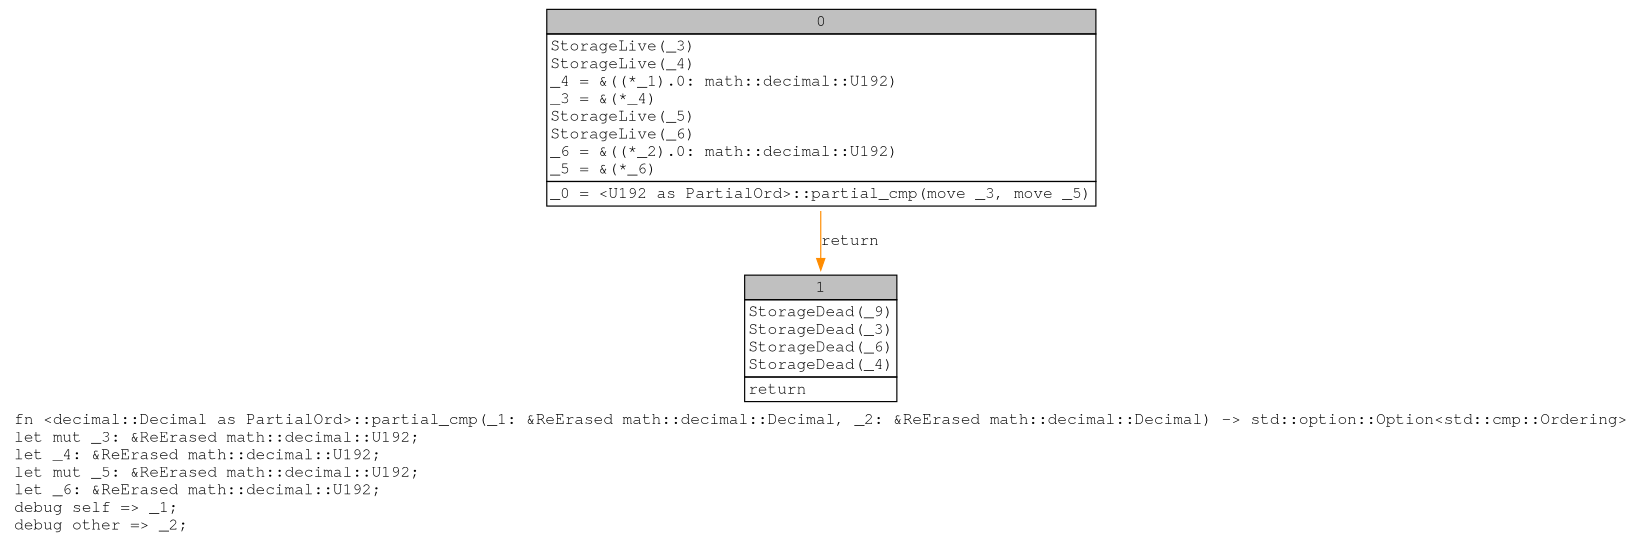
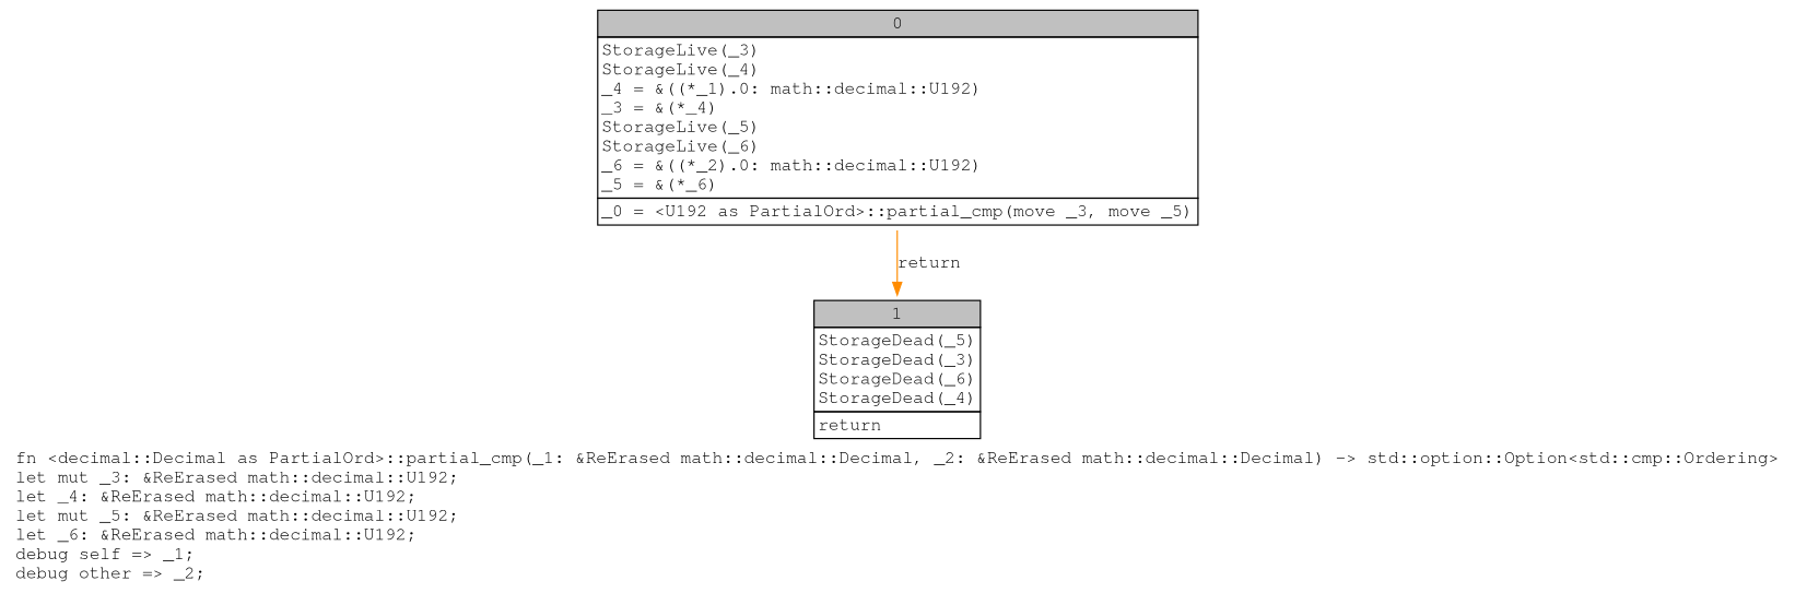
  digraph {
    fontname="Courier, monospace"
    label=<fn &lt;decimal::Decimal as PartialOrd&gt;::partial_cmp(_1: &amp;ReErased math::decimal::Decimal, _2: &amp;ReErased math::decimal::Decimal) -&gt; std::option::Option&lt;std::cmp::Ordering&gt;<br align="left"/>let mut _3: &amp;ReErased math::decimal::U192;<br align="left"/>let _4: &amp;ReErased math::decimal::U192;<br align="left"/>let mut _5: &amp;ReErased math::decimal::U192;<br align="left"/>let _6: &amp;ReErased math::decimal::U192;<br align="left"/>debug self =&gt; _1;<br align="left"/>debug other =&gt; _2;<br align="left"/>>
    node [fontname="Courier, monospace" shape=none]
    n1 [label=<<table border="0" cellborder="1" cellspacing="0"><tr><td bgcolor="gray" align="center" colspan="1">0</td></tr><tr><td align="left" balign="left">StorageLive(_3)<br/>StorageLive(_4)<br/>_4 = &amp;((*_1).0: math::decimal::U192)<br/>_3 = &amp;(*_4)<br/>StorageLive(_5)<br/>StorageLive(_6)<br/>_6 = &amp;((*_2).0: math::decimal::U192)<br/>_5 = &amp;(*_6)<br/></td></tr><tr><td align="left">_0 = &lt;U192 as PartialOrd&gt;::partial_cmp(move _3, move _5)</td></tr></table>>]
-   n2 [label=<<table border="0" cellborder="1" cellspacing="0"><tr><td bgcolor="gray" align="center" colspan="1">1</td></tr><tr><td align="left" balign="left">StorageDead(_9)<br/>StorageDead(_3)<br/>StorageDead(_6)<br/>StorageDead(_4)<br/></td></tr><tr><td align="left">return</td></tr></table>>]
+   n2 [label=<<table border="0" cellborder="1" cellspacing="0"><tr><td bgcolor="gray" align="center" colspan="1">1</td></tr><tr><td align="left" balign="left">StorageDead(_5)<br/>StorageDead(_3)<br/>StorageDead(_6)<br/>StorageDead(_4)<br/></td></tr><tr><td align="left">return</td></tr></table>>]
    n1 -> n2 [fontname="Courier, monospace" label=return color=darkorange style=solid]
  }
